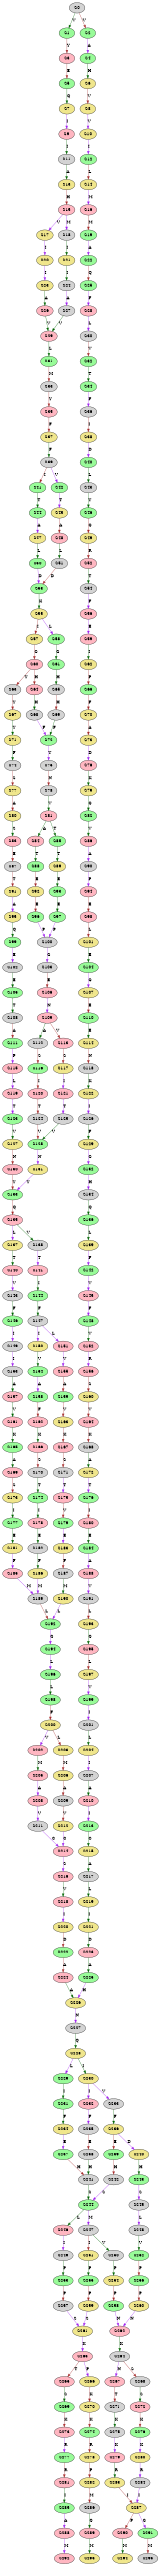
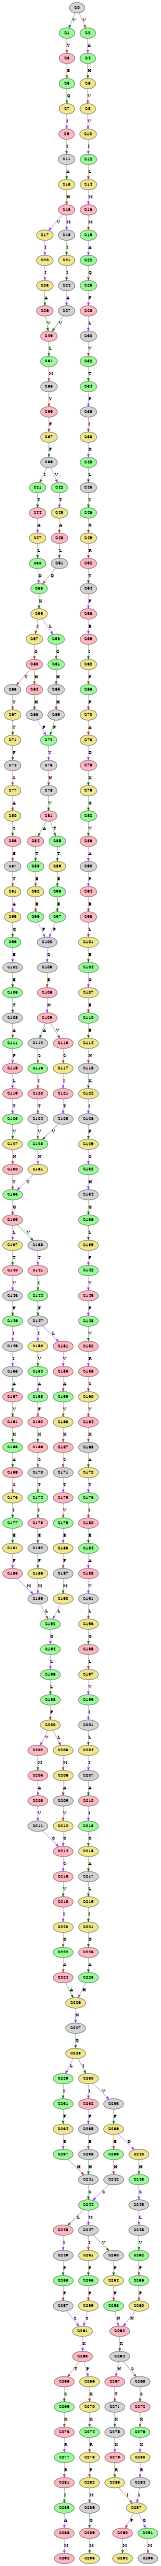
  strict digraph {
    node [fillcolor=khaki style=filled]
    edge [color=darkgreen]
    S0 [fillcolor=lightgrey]
    S1 [fillcolor=palegreen]
    S2 [fillcolor=palegreen]
    S3 [fillcolor=lightpink]
    S4 [fillcolor=palegreen]
    S5 [fillcolor=palegreen]
    S6
    S7
    S8
    S9 [fillcolor=lightpink]
    S10
    S11 [fillcolor=lightgrey]
    S12 [fillcolor=palegreen]
    S13
    S14
    S15 [fillcolor=lightpink]
    S16 [fillcolor=lightpink]
    S17
    S18 [fillcolor=lightgrey]
    S19 [fillcolor=palegreen]
    S20
    S21
    S22 [fillcolor=palegreen]
    S23
    S24 [fillcolor=lightgrey]
    S25 [fillcolor=palegreen]
    S26 [fillcolor=lightpink]
    S27 [fillcolor=lightgrey]
    S28 [fillcolor=lightpink]
    S29 [fillcolor=lightpink]
    S30 [fillcolor=lightgrey]
    S31 [fillcolor=palegreen]
    S32 [fillcolor=palegreen]
    S33 [fillcolor=lightgrey]
    S34 [fillcolor=palegreen]
    S35 [fillcolor=lightpink]
    S36 [fillcolor=lightgrey]
    S37
    S38
    S39 [fillcolor=lightgrey]
    S40 [fillcolor=palegreen]
    S41 [fillcolor=palegreen]
    S42 [fillcolor=palegreen]
    S43 [fillcolor=lightgrey]
-   S44 [fillcolor=palegreen]
+   S44 [fillcolor=lightpink]
    S45
    S46 [fillcolor=palegreen]
    S47
    S48 [fillcolor=lightpink]
    S49
    S50 [fillcolor=palegreen]
    S51 [fillcolor=lightgrey]
    S52 [fillcolor=lightpink]
    S53 [fillcolor=palegreen]
    S54 [fillcolor=lightgrey]
    S55
    S56 [fillcolor=lightpink]
    S57
    S58 [fillcolor=palegreen]
    S59 [fillcolor=lightpink]
    S60 [fillcolor=lightpink]
    S61 [fillcolor=palegreen]
    S62
    S63 [fillcolor=lightgrey]
    S64 [fillcolor=lightpink]
    S65 [fillcolor=lightgrey]
    S66 [fillcolor=palegreen]
    S67
    S68 [fillcolor=lightgrey]
    S69 [fillcolor=lightgrey]
    S70
    S71
    S72 [fillcolor=palegreen]
    S73
    S74 [fillcolor=lightgrey]
    S75 [fillcolor=lightgrey]
    S76 [fillcolor=lightpink]
    S77
    S78 [fillcolor=lightgrey]
    S79
    S80
    S81 [fillcolor=lightpink]
    S82 [fillcolor=palegreen]
    S83 [fillcolor=lightpink]
    S84 [fillcolor=lightpink]
    S85 [fillcolor=palegreen]
    S86 [fillcolor=lightpink]
    S87 [fillcolor=lightgrey]
    S88 [fillcolor=palegreen]
    S89
    S90 [fillcolor=lightgrey]
    S91
    S92
    S93 [fillcolor=palegreen]
    S94 [fillcolor=lightpink]
    S95
    S96 [fillcolor=palegreen]
    S97 [fillcolor=palegreen]
    S98 [fillcolor=lightpink]
    S99 [fillcolor=palegreen]
    S100 [fillcolor=lightgrey]
    S101
    S102 [fillcolor=lightgrey]
    S103 [fillcolor=lightgrey]
    S104 [fillcolor=palegreen]
    S105 [fillcolor=palegreen]
    S106 [fillcolor=lightpink]
    S107
    S108 [fillcolor=lightgrey]
    S109 [fillcolor=lightpink]
    S110 [fillcolor=palegreen]
    S111 [fillcolor=palegreen]
    S112 [fillcolor=lightgrey]
    S113 [fillcolor=lightpink]
    S114
    S115 [fillcolor=lightpink]
    S116 [fillcolor=palegreen]
    S117
    S118 [fillcolor=lightgrey]
    S119 [fillcolor=lightpink]
    S120 [fillcolor=lightpink]
    S121 [fillcolor=lightpink]
    S122
    S123 [fillcolor=palegreen]
    S124 [fillcolor=lightgrey]
    S125 [fillcolor=lightgrey]
    S126 [fillcolor=lightgrey]
    S127
    S128 [fillcolor=palegreen]
    S129
    S130 [fillcolor=lightpink]
    S131
    S132 [fillcolor=palegreen]
    S133 [fillcolor=palegreen]
    S134 [fillcolor=lightgrey]
    S135 [fillcolor=lightpink]
    S136 [fillcolor=palegreen]
    S137
    S138 [fillcolor=lightgrey]
    S139
    S140 [fillcolor=lightpink]
    S141 [fillcolor=lightpink]
    S142 [fillcolor=palegreen]
    S143 [fillcolor=lightgrey]
    S144 [fillcolor=palegreen]
    S145 [fillcolor=lightpink]
    S146 [fillcolor=palegreen]
    S147 [fillcolor=lightgrey]
    S148 [fillcolor=palegreen]
    S149 [fillcolor=lightgrey]
    S150
    S151 [fillcolor=lightpink]
    S152 [fillcolor=lightpink]
    S153 [fillcolor=lightgrey]
    S154 [fillcolor=palegreen]
    S155 [fillcolor=lightpink]
    S156 [fillcolor=lightpink]
    S157 [fillcolor=lightpink]
    S158 [fillcolor=palegreen]
    S159 [fillcolor=palegreen]
    S160
    S161 [fillcolor=lightpink]
    S162 [fillcolor=lightpink]
    S163
    S164 [fillcolor=lightpink]
    S165 [fillcolor=palegreen]
    S166 [fillcolor=lightpink]
    S167 [fillcolor=lightpink]
    S168 [fillcolor=lightgrey]
    S169 [fillcolor=lightpink]
    S170 [fillcolor=lightgrey]
    S171 [fillcolor=lightgrey]
    S172
    S173
    S174 [fillcolor=palegreen]
    S175 [fillcolor=lightpink]
    S176 [fillcolor=palegreen]
    S177 [fillcolor=palegreen]
    S178 [fillcolor=lightpink]
    S179 [fillcolor=palegreen]
    S180 [fillcolor=lightpink]
    S181
    S182 [fillcolor=lightgrey]
    S183
    S184 [fillcolor=palegreen]
    S185 [fillcolor=lightpink]
    S186
    S187 [fillcolor=lightgrey]
    S188 [fillcolor=lightpink]
    S189 [fillcolor=lightgrey]
    S190
    S191 [fillcolor=lightgrey]
    S192 [fillcolor=palegreen]
    S193
    S194 [fillcolor=palegreen]
    S195 [fillcolor=lightpink]
    S196 [fillcolor=palegreen]
    S197
    S198 [fillcolor=palegreen]
    S199 [fillcolor=palegreen]
    S200
    S201 [fillcolor=lightgrey]
    S202 [fillcolor=lightpink]
    S203
    S204
    S205 [fillcolor=lightpink]
    S206
    S207 [fillcolor=lightgrey]
    S208 [fillcolor=lightpink]
    S209 [fillcolor=lightgrey]
    S210 [fillcolor=lightpink]
    S211 [fillcolor=lightgrey]
    S212
    S213 [fillcolor=palegreen]
    S214 [fillcolor=lightpink]
    S215
    S216 [fillcolor=lightpink]
    S217 [fillcolor=lightgrey]
    S218 [fillcolor=lightpink]
    S219
    S220
    S221
    S222 [fillcolor=palegreen]
    S223 [fillcolor=lightpink]
    S224 [fillcolor=lightpink]
    S225 [fillcolor=palegreen]
    S226
    S227 [fillcolor=lightgrey]
    S228
    S229 [fillcolor=palegreen]
    S230
    S231 [fillcolor=palegreen]
    S232 [fillcolor=lightpink]
    S233 [fillcolor=lightgrey]
    S234
    S235 [fillcolor=lightgrey]
    S236
    S237 [fillcolor=palegreen]
    S238 [fillcolor=lightgrey]
    S239 [fillcolor=palegreen]
    S240
    S241 [fillcolor=lightgrey]
    S242 [fillcolor=lightgrey]
    S243 [fillcolor=palegreen]
    S244 [fillcolor=palegreen]
    S245 [fillcolor=lightgrey]
    S246 [fillcolor=lightpink]
    S247 [fillcolor=lightgrey]
    S248 [fillcolor=lightgrey]
    S249 [fillcolor=lightgrey]
    S250 [fillcolor=lightgrey]
    S251
    S252 [fillcolor=palegreen]
    S253 [fillcolor=palegreen]
    S254
    S255 [fillcolor=palegreen]
    S256 [fillcolor=palegreen]
    S257 [fillcolor=lightgrey]
    S258 [fillcolor=palegreen]
    S259
    S260
    S261
    S262 [fillcolor=lightpink]
    S263 [fillcolor=lightpink]
    S264 [fillcolor=lightgrey]
    S265 [fillcolor=lightpink]
    S266
    S267 [fillcolor=lightpink]
    S268 [fillcolor=lightgrey]
    S269 [fillcolor=palegreen]
    S270
    S271 [fillcolor=lightgrey]
    S272 [fillcolor=lightpink]
    S273 [fillcolor=lightpink]
    S274 [fillcolor=palegreen]
    S275 [fillcolor=lightgrey]
    S276 [fillcolor=palegreen]
    S277 [fillcolor=palegreen]
    S278
    S279 [fillcolor=lightpink]
    S280
    S281 [fillcolor=lightpink]
    S282
    S283
    S284 [fillcolor=lightgrey]
    S285 [fillcolor=palegreen]
    S286 [fillcolor=lightgrey]
    S287
    S288 [fillcolor=lightpink]
    S289 [fillcolor=lightpink]
    S290 [fillcolor=lightpink]
    S291 [fillcolor=palegreen]
    S292 [fillcolor=lightpink]
    S293
    S294
    S295 [fillcolor=lightgrey]
    S0 -> S1 [label=V]
    S0 -> S2 [color=brown label=V]
    S1 -> S3 [color=brown label=Y]
    S2 -> S4 [color=purple label=A]
    S3 -> S5 [color=brown label=E]
    S4 -> S6 [label=H]
    S5 -> S7 [label=Q]
    S6 -> S8 [color=brown label=V]
    S7 -> S9 [color=purple label=I]
    S8 -> S10 [color=purple label=V]
    S9 -> S11 [label=I]
    S10 -> S12 [color=purple label=I]
    S11 -> S13 [label=A]
    S12 -> S14 [color=brown label=L]
    S13 -> S15 [color=brown label=H]
    S14 -> S16 [color=purple label=M]
    S15 -> S17 [color=purple label=V]
    S15 -> S18 [color=purple label=M]
    S16 -> S19 [color=brown label=M]
    S17 -> S20 [color=purple label=I]
    S18 -> S21 [label=I]
    S19 -> S22 [color=purple label=A]
    S20 -> S23 [color=purple label=I]
    S21 -> S24 [label=I]
    S22 -> S25 [color=brown label=Q]
    S23 -> S26 [label=A]
    S24 -> S27 [color=purple label=A]
    S25 -> S28 [color=purple label=F]
    S26 -> S29 [label=V]
    S27 -> S29 [label=V]
    S28 -> S30 [color=purple label=L]
    S29 -> S31 [label=L]
    S30 -> S32 [color=brown label=V]
    S31 -> S33 [color=brown label=M]
    S32 -> S34 [label=T]
    S33 -> S35 [color=brown label=Y]
    S34 -> S36 [color=purple label=F]
    S35 -> S37 [color=brown label=F]
    S36 -> S38 [color=brown label=I]
    S37 -> S39 [label=F]
    S38 -> S40 [color=purple label=D]
    S39 -> S41 [color=brown label=I]
    S39 -> S42 [color=purple label=V]
    S40 -> S43 [label=L]
    S41 -> S44 [label=T]
    S42 -> S45 [color=purple label=T]
    S43 -> S46 [label=Y]
    S44 -> S47 [color=purple label=A]
    S45 -> S48 [color=brown label=A]
    S46 -> S49 [color=brown label=G]
    S47 -> S50 [label=L]
    S48 -> S51 [label=L]
    S49 -> S52 [color=brown label=R]
    S50 -> S53 [color=purple label=D]
    S51 -> S53 [color=brown label=D]
    S52 -> S54 [label=T]
    S53 -> S55 [label=K]
    S54 -> S56 [color=purple label=F]
    S55 -> S57 [color=brown label=I]
    S55 -> S58 [color=purple label=L]
    S56 -> S59 [color=purple label=E]
    S57 -> S60 [color=brown label=G]
    S58 -> S61 [label=G]
    S59 -> S62 [label=I]
    S60 -> S63 [color=brown label=Y]
    S60 -> S64 [color=brown label=H]
    S61 -> S65 [label=H]
    S62 -> S66 [color=brown label=P]
    S63 -> S67 [color=brown label=Y]
    S64 -> S68 [label=H]
    S65 -> S69 [color=brown label=H]
    S66 -> S70 [color=brown label=F]
    S67 -> S71 [label=Y]
    S68 -> S72 [color=purple label=F]
    S69 -> S72 [label=F]
    S70 -> S73 [color=brown label=A]
    S71 -> S74 [label=F]
    S72 -> S75 [color=purple label=Y]
    S73 -> S76 [color=purple label=D]
    S74 -> S77 [color=brown label=S]
    S75 -> S78 [color=brown label=N]
    S76 -> S79 [label=K]
    S77 -> S80 [color=brown label=A]
    S78 -> S81 [label=V]
    S79 -> S82 [label=G]
    S80 -> S83 [label=S]
    S81 -> S84 [label=A]
    S81 -> S85 [label=T]
    S82 -> S86 [label=V]
    S83 -> S87 [color=brown label=E]
    S84 -> S88 [label=T]
    S85 -> S89 [label=T]
    S86 -> S90 [color=purple label=A]
    S87 -> S91 [color=brown label=T]
    S88 -> S92 [color=brown label=E]
    S89 -> S93 [label=E]
    S90 -> S94 [color=purple label=P]
    S91 -> S95 [color=purple label=A]
    S92 -> S96 [color=brown label=E]
    S93 -> S97 [label=E]
    S94 -> S98 [color=brown label=E]
    S95 -> S99 [label=Q]
    S96 -> S100 [color=purple label=P]
    S97 -> S100 [color=purple label=P]
    S98 -> S101 [color=brown label=L]
    S99 -> S102 [color=purple label=E]
    S100 -> S103 [color=purple label=G]
    S101 -> S104 [label=E]
    S102 -> S105 [label=E]
    S103 -> S106 [color=brown label=E]
    S104 -> S107 [color=purple label=G]
    S105 -> S108 [label=T]
    S106 -> S109 [color=purple label=N]
    S107 -> S110 [color=brown label=E]
    S108 -> S111 [color=brown label=A]
    S109 -> S112 [label=A]
    S109 -> S113 [color=brown label=V]
    S110 -> S114 [label=E]
    S111 -> S115 [color=purple label=P]
    S112 -> S116 [color=brown label=S]
    S113 -> S117 [color=brown label=S]
    S114 -> S118 [color=brown label=N]
    S115 -> S119 [color=purple label=L]
    S116 -> S120 [color=brown label=I]
    S117 -> S121 [color=purple label=I]
    S118 -> S122 [label=K]
    S119 -> S123 [color=purple label=T]
    S120 -> S124 [color=brown label=T]
    S121 -> S125 [color=purple label=T]
    S122 -> S126 [color=purple label=I]
    S123 -> S127 [label=V]
    S124 -> S128 [color=brown label=V]
    S125 -> S128 [label=V]
    S126 -> S129 [label=F]
    S127 -> S130 [color=brown label=N]
    S128 -> S131 [color=purple label=N]
    S129 -> S132 [color=purple label=G]
    S130 -> S133 [color=brown label=Y]
    S131 -> S133 [color=purple label=Y]
    S132 -> S134 [color=purple label=H]
    S133 -> S135 [color=brown label=Q]
    S134 -> S136 [label=Q]
    S135 -> S137 [color=purple label=L]
    S135 -> S138 [label=V]
    S136 -> S139 [label=L]
    S137 -> S140 [label=T]
    S138 -> S141 [color=purple label=T]
    S139 -> S142 [color=purple label=F]
    S140 -> S143 [color=purple label=V]
    S141 -> S144 [label=I]
    S142 -> S145 [color=purple label=V]
    S143 -> S146 [label=F]
    S144 -> S147 [label=F]
    S145 -> S148 [color=purple label=F]
    S146 -> S149 [color=purple label=I]
    S147 -> S150 [color=purple label=I]
    S147 -> S151 [color=purple label=L]
    S148 -> S152 [label=V]
    S149 -> S153 [color=purple label=I]
    S150 -> S154 [label=V]
    S151 -> S155 [color=purple label=V]
    S152 -> S156 [color=purple label=R]
    S153 -> S157 [label=A]
    S154 -> S158 [color=purple label=A]
    S155 -> S159 [color=brown label=A]
    S156 -> S160 [color=brown label=S]
    S157 -> S161 [label=V]
    S158 -> S162 [color=brown label=F]
    S159 -> S163 [color=brown label=V]
    S160 -> S164 [color=brown label=V]
    S161 -> S165 [label=K]
    S162 -> S166 [label=K]
    S163 -> S167 [color=brown label=K]
    S164 -> S168 [color=brown label=K]
    S165 -> S169 [label=A]
    S166 -> S170 [color=brown label=S]
    S167 -> S171 [color=brown label=S]
    S168 -> S172 [label=A]
    S169 -> S173 [color=brown label=S]
    S170 -> S174 [label=T]
    S171 -> S175 [color=purple label=T]
    S172 -> S176 [color=purple label=T]
    S173 -> S177 [label=I]
    S174 -> S178 [label=I]
    S175 -> S179 [color=brown label=V]
    S176 -> S180 [color=brown label=I]
    S177 -> S181 [label=E]
    S178 -> S182 [label=E]
    S179 -> S183 [color=purple label=E]
    S180 -> S184 [label=E]
    S181 -> S185 [color=purple label=F]
    S182 -> S186 [label=F]
    S183 -> S187 [color=brown label=F]
    S184 -> S188 [color=purple label=A]
    S185 -> S189 [color=purple label=M]
    S186 -> S189 [color=purple label=M]
    S187 -> S190 [label=M]
    S188 -> S191 [color=purple label=V]
    S189 -> S192 [color=brown label=L]
    S190 -> S192 [color=purple label=L]
    S191 -> S193 [color=brown label=L]
    S192 -> S194 [color=purple label=G]
    S193 -> S195 [label=G]
    S194 -> S196 [color=purple label=L]
    S195 -> S197 [color=brown label=L]
    S196 -> S198 [label=L]
    S197 -> S199 [color=purple label=V]
    S198 -> S200 [color=brown label=F]
    S199 -> S201 [color=purple label=I]
    S200 -> S202 [color=purple label=V]
    S200 -> S203 [color=brown label=L]
    S201 -> S204 [label=L]
    S202 -> S205 [label=M]
    S203 -> S206 [color=brown label=M]
    S204 -> S207 [color=purple label=I]
    S205 -> S208 [color=purple label=A]
    S206 -> S209 [color=brown label=A]
    S207 -> S210 [label=A]
    S208 -> S211 [color=purple label=V]
    S209 -> S212 [color=brown label=V]
    S210 -> S213 [color=purple label=I]
    S211 -> S214 [color=purple label=C]
    S212 -> S214 [color=purple label=C]
    S213 -> S215 [label=C]
    S214 -> S216 [color=purple label=S]
    S215 -> S217 [label=A]
    S216 -> S218 [label=V]
    S217 -> S219 [label=L]
    S218 -> S220 [color=purple label=I]
    S219 -> S221 [label=I]
    S220 -> S222 [color=brown label=D]
    S221 -> S223 [label=D]
    S222 -> S224 [color=brown label=A]
    S223 -> S225 [label=A]
    S224 -> S226 [label=A]
    S225 -> S226 [color=purple label=H]
    S226 -> S227 [color=purple label=N]
    S227 -> S228 [label=Q]
    S228 -> S229 [color=purple label=L]
    S228 -> S230 [label=I]
    S229 -> S231 [label=I]
    S230 -> S232 [color=purple label=I]
    S230 -> S233 [color=purple label=V]
    S231 -> S234 [label=F]
    S232 -> S235 [color=purple label=F]
    S233 -> S236 [label=F]
    S234 -> S237 [color=purple label=E]
    S235 -> S238 [color=brown label=E]
    S236 -> S239 [color=brown label=E]
    S236 -> S240 [color=purple label=D]
    S237 -> S241 [color=brown label=H]
    S238 -> S241 [label=H]
    S239 -> S242 [color=brown label=H]
    S240 -> S243 [label=H]
    S241 -> S244 [label=S]
    S242 -> S244 [color=purple label=S]
    S243 -> S245 [color=purple label=S]
    S244 -> S246 [label=L]
    S244 -> S247 [color=purple label=M]
    S245 -> S248 [color=purple label=L]
    S246 -> S249 [color=purple label=I]
    S247 -> S250 [label=V]
    S247 -> S251 [color=brown label=I]
    S248 -> S252 [label=V]
    S249 -> S253 [label=P]
    S250 -> S254 [label=P]
    S251 -> S255 [label=P]
    S252 -> S256 [color=brown label=P]
    S253 -> S257 [color=brown label=P]
    S254 -> S258 [color=brown label=P]
    S255 -> S259 [color=brown label=P]
    S256 -> S260 [color=brown label=P]
    S257 -> S261 [color=purple label=S]
    S258 -> S262 [color=purple label=N]
    S259 -> S261 [color=purple label=S]
    S260 -> S262 [color=purple label=N]
    S261 -> S263 [color=purple label=K]
    S262 -> S264 [label=K]
    S263 -> S265 [color=brown label=T]
    S263 -> S266 [color=purple label=P]
    S264 -> S267 [color=purple label=N]
    S264 -> S268 [color=brown label=S]
    S265 -> S269 [label=S]
    S266 -> S270 [color=brown label=K]
    S267 -> S271 [color=brown label=T]
    S268 -> S272 [label=S]
    S269 -> S273 [color=brown label=K]
    S270 -> S274 [color=brown label=K]
    S271 -> S275 [label=K]
    S272 -> S276 [color=brown label=K]
    S273 -> S277 [color=purple label=R]
    S274 -> S278 [color=brown label=R]
    S275 -> S279 [color=purple label=K]
    S276 -> S280 [color=purple label=K]
    S277 -> S281 [color=brown label=R]
    S278 -> S282 [color=brown label=P]
    S279 -> S283 [label=R]
    S280 -> S284 [color=purple label=R]
    S281 -> S285 [label=I]
    S282 -> S286 [color=brown label=M]
    S283 -> S287 [color=brown label=I]
    S284 -> S287 [color=purple label=I]
    S285 -> S288 [color=purple label=A]
    S286 -> S289 [label=G]
    S287 -> S290 [color=brown label=P]
    S287 -> S291 [color=purple label=G]
    S288 -> S292 [color=purple label=M]
    S289 -> S293 [label=M]
    S290 -> S294 [label=M]
    S291 -> S295 [color=brown label=M]
  }
